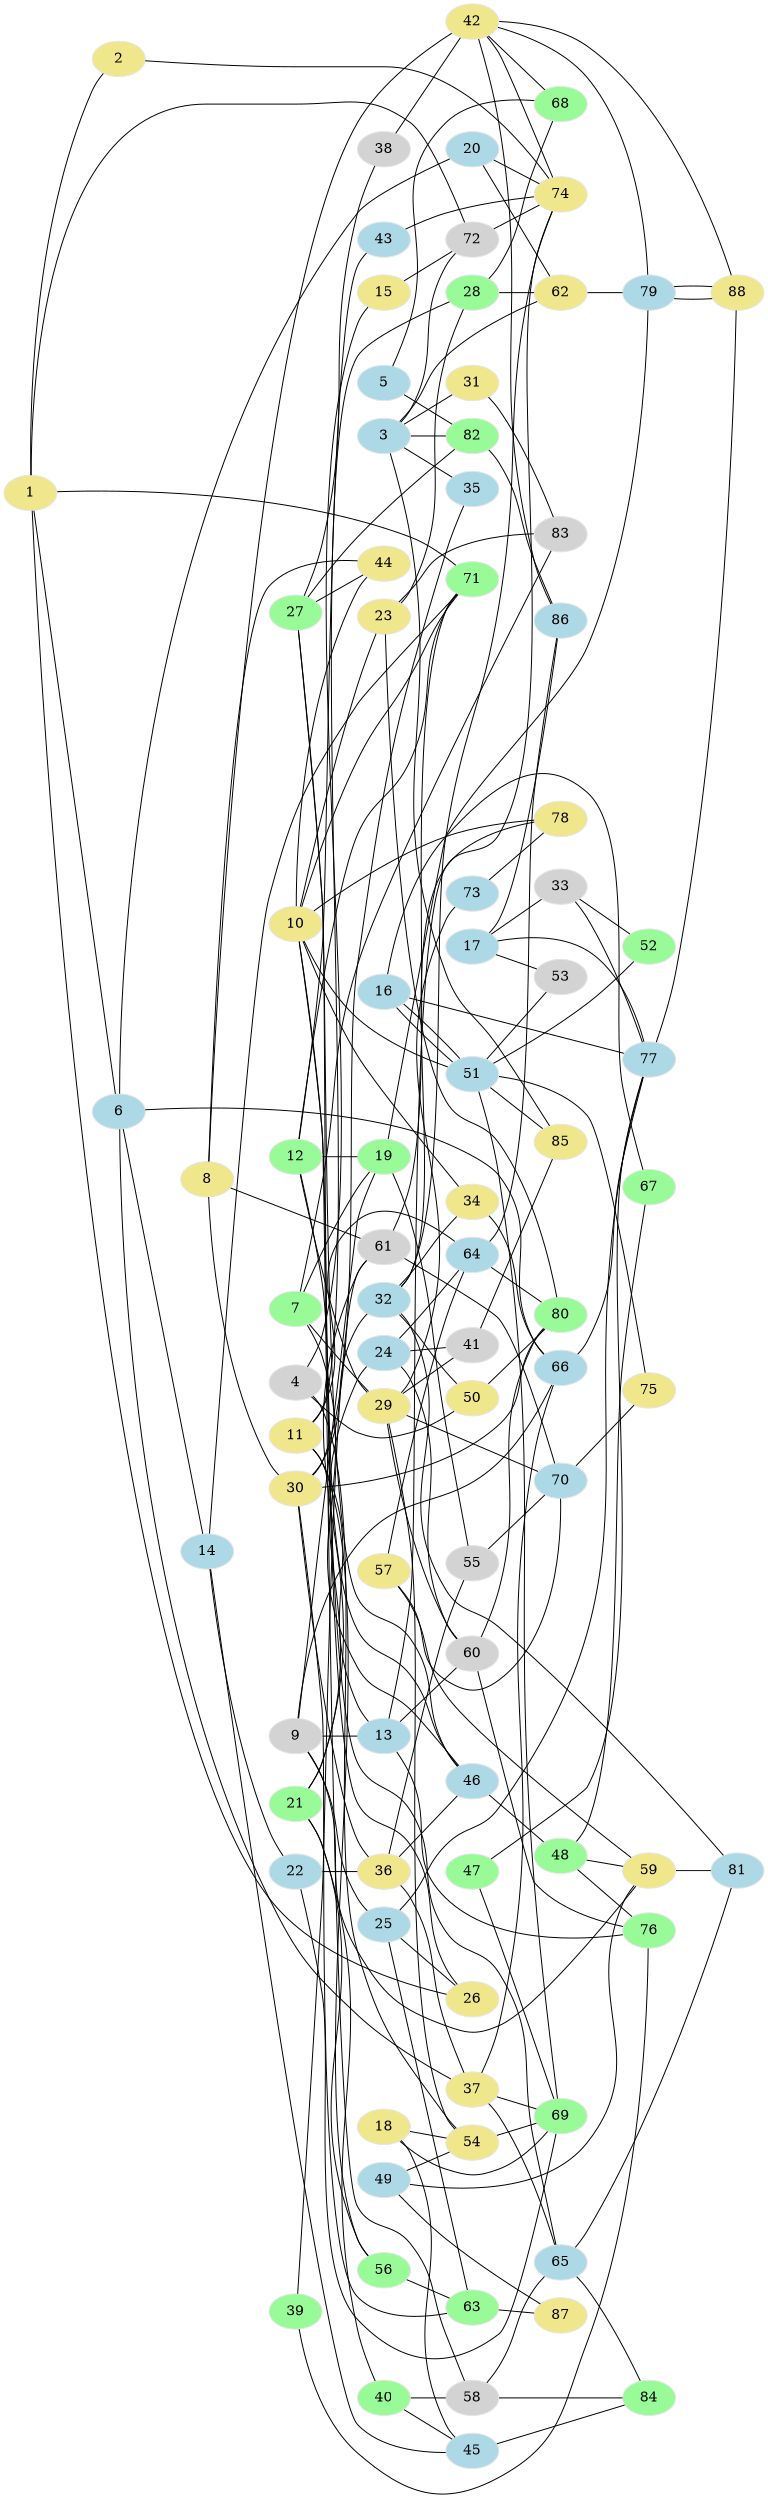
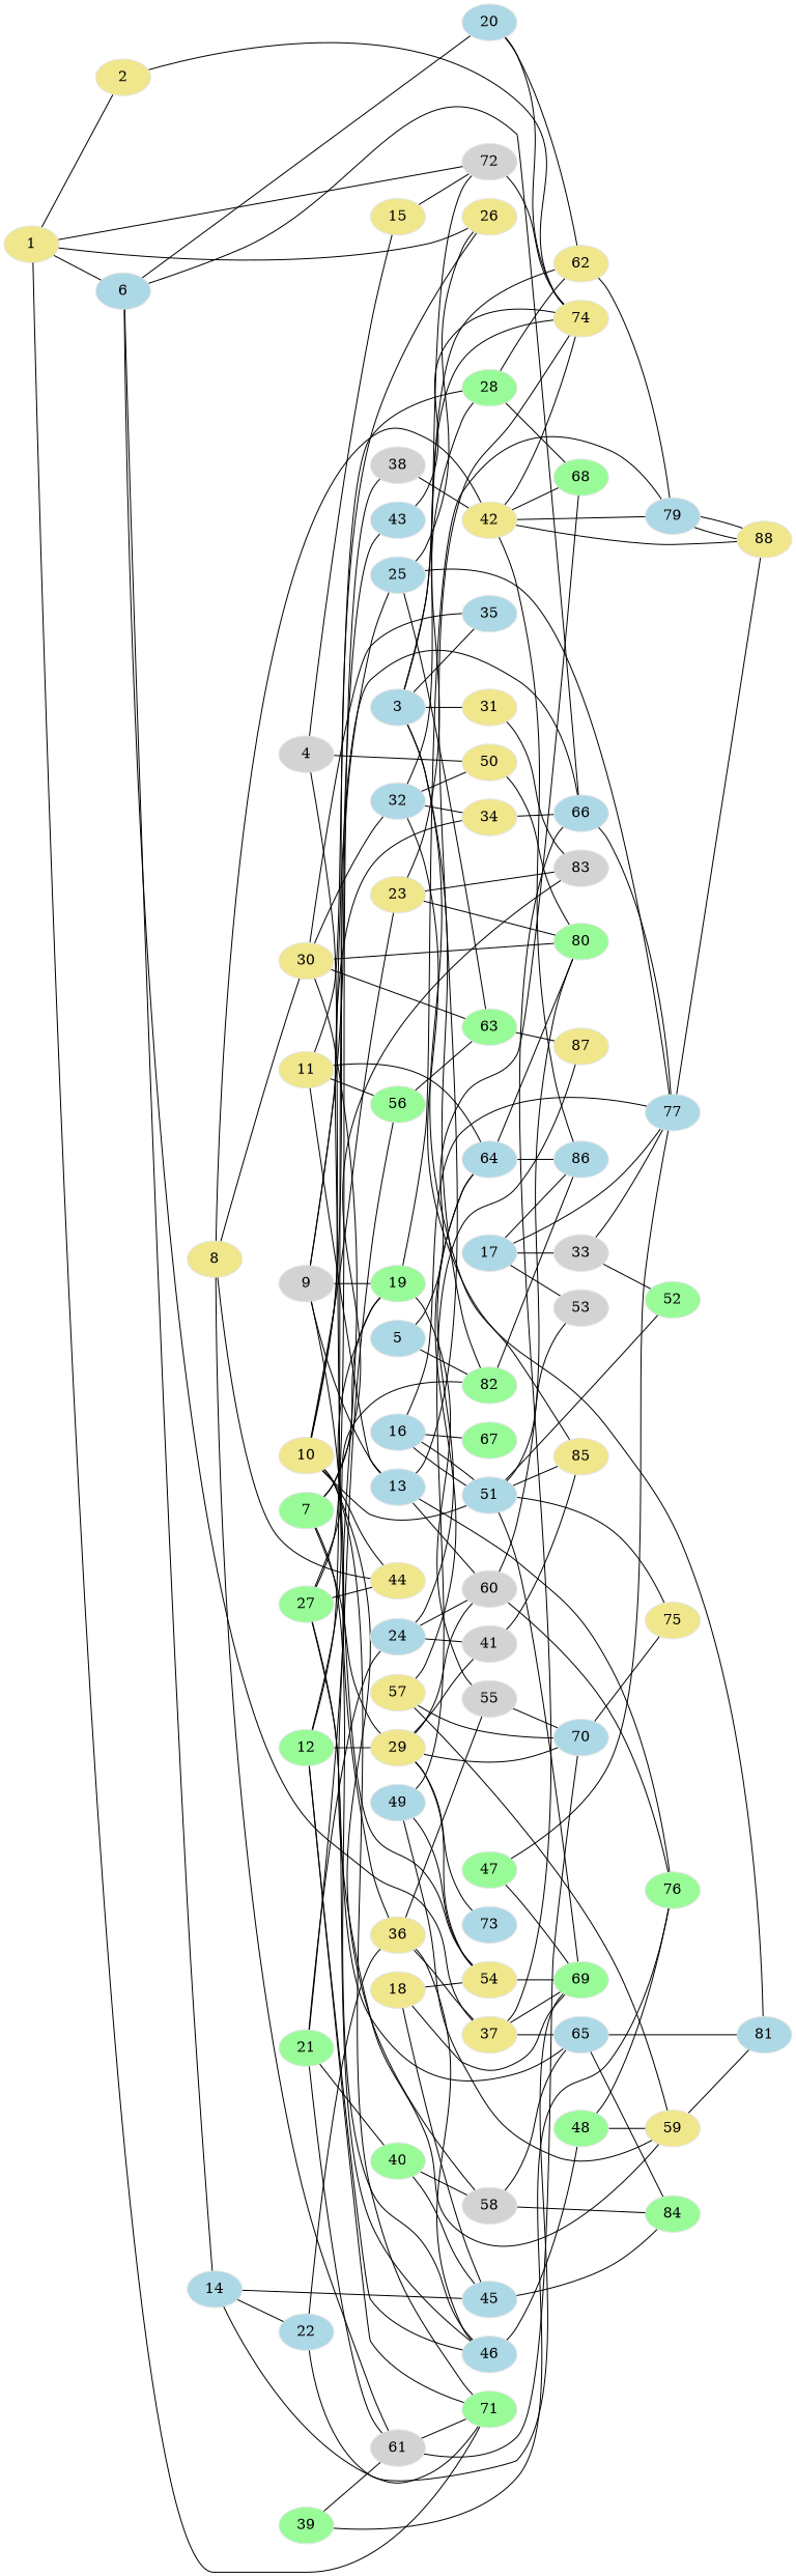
  graph {
    rankdir=LR
    node [color=gray90 fillcolor=khaki style=filled]
    1
    2
    6 [fillcolor=lightblue]
    26
    71 [fillcolor=palegreen]
    72 [fillcolor=lightgrey]
    74
    14 [fillcolor=lightblue]
    20 [fillcolor=lightblue]
    37
    66 [fillcolor=lightblue]
    3 [fillcolor=lightblue]
    31
    35 [fillcolor=lightblue]
    62
    82 [fillcolor=palegreen]
    85
    83 [fillcolor=lightgrey]
    79 [fillcolor=lightblue]
    86 [fillcolor=lightblue]
    4 [fillcolor=lightgrey]
    15
    50
    54
    80 [fillcolor=palegreen]
    69 [fillcolor=palegreen]
    5 [fillcolor=lightblue]
    68 [fillcolor=palegreen]
    22 [fillcolor=lightblue]
    45 [fillcolor=lightblue]
    65 [fillcolor=lightblue]
    77 [fillcolor=lightblue]
    7 [fillcolor=palegreen]
    19 [fillcolor=palegreen]
    29
    46 [fillcolor=lightblue]
    55 [fillcolor=lightgrey]
    60 [fillcolor=lightgrey]
    41 [fillcolor=lightgrey]
    70 [fillcolor=lightblue]
    73 [fillcolor=lightblue]
    48 [fillcolor=palegreen]
    8
    30
    42
    44
    61 [fillcolor=lightgrey]
    36
    63 [fillcolor=palegreen]
    32 [fillcolor=lightblue]
    88
    9 [fillcolor=lightgrey]
    13 [fillcolor=lightblue]
    25 [fillcolor=lightblue]
    59
    76 [fillcolor=palegreen]
    81 [fillcolor=lightblue]
    10
    23
    34
    51 [fillcolor=lightblue]
    58 [fillcolor=lightgrey]
-   78
    28 [fillcolor=palegreen]
    53 [fillcolor=lightgrey]
    52 [fillcolor=palegreen]
    75
    84 [fillcolor=palegreen]
    11
    56 [fillcolor=palegreen]
    64 [fillcolor=lightblue]
    12 [fillcolor=palegreen]
    43 [fillcolor=lightblue]
    16 [fillcolor=lightblue]
    67 [fillcolor=palegreen]
    17 [fillcolor=lightblue]
    33 [fillcolor=lightgrey]
    18
    21 [fillcolor=palegreen]
    24 [fillcolor=lightblue]
    40 [fillcolor=palegreen]
    87
    27 [fillcolor=palegreen]
    38 [fillcolor=lightgrey]
    39 [fillcolor=palegreen]
    47 [fillcolor=palegreen]
    49 [fillcolor=lightblue]
    57
    1 -- 2
    1 -- 6
    1 -- 26
    1 -- 71
    1 -- 72
    2 -- 74
    6 -- 14
    6 -- 20
    6 -- 37
    6 -- 66
    72 -- 74
    14 -- 71
    14 -- 22
    14 -- 45
    20 -- 74
    20 -- 62
    37 -- 66
    37 -- 69
    37 -- 65
    66 -- 77
    3 -- 72
    3 -- 31
    3 -- 35
    3 -- 62
    3 -- 82
    3 -- 85
    31 -- 83
    62 -- 79
    82 -- 86
    79 -- 88
    79 -- 88
    4 -- 15
    4 -- 50
    4 -- 54
    15 -- 72
    50 -- 80
    54 -- 69
    5 -- 82
    5 -- 68
    22 -- 69
    22 -- 36
    45 -- 84
    65 -- 81
    65 -- 84
    77 -- 88
    7 -- 83
    7 -- 19
    7 -- 29
    7 -- 46
    19 -- 79
    19 -- 55
    29 -- 54
    29 -- 60
    29 -- 41
    29 -- 70
    29 -- 73
    46 -- 48
    55 -- 70
    60 -- 80
    60 -- 76
    41 -- 85
    70 -- 75
-   73 -- 78
    48 -- 59
    48 -- 76
-   48 -- 67
    8 -- 30
    8 -- 42
    8 -- 44
    8 -- 61
    30 -- 35
    30 -- 80
    30 -- 36
    30 -- 63
    30 -- 32
    42 -- 74
    42 -- 79
    42 -- 86
    42 -- 68
    42 -- 88
    61 -- 71
    61 -- 70
    36 -- 37
    36 -- 46
    36 -- 55
    63 -- 87
    32 -- 74
    32 -- 50
    32 -- 81
    32 -- 34
-   32 -- 78
    9 -- 66
    9 -- 19
    9 -- 13
    9 -- 25
    9 -- 59
    13 -- 74
    13 -- 60
    13 -- 76
    25 -- 26
    25 -- 77
    25 -- 63
    59 -- 81
    10 -- 26
    10 -- 71
    10 -- 44
    10 -- 23
    10 -- 34
    10 -- 51
    10 -- 58
-   10 -- 78
    23 -- 83
    23 -- 80
    23 -- 28
    34 -- 66
    51 -- 85
    51 -- 69
    51 -- 53
    51 -- 52
    51 -- 75
    58 -- 65
    58 -- 84
    28 -- 62
    28 -- 68
    11 -- 13
    11 -- 28
    11 -- 56
    11 -- 64
    56 -- 63
    64 -- 86
    64 -- 80
    12 -- 71
    12 -- 19
    12 -- 29
    12 -- 46
    12 -- 43
    43 -- 74
    16 -- 77
    16 -- 51
    16 -- 51
    16 -- 67
    17 -- 86
    17 -- 77
    17 -- 53
    17 -- 33
    33 -- 77
    33 -- 52
    18 -- 54
    18 -- 69
    18 -- 45
    21 -- 61
    21 -- 56
    21 -- 24
    21 -- 40
    24 -- 60
    24 -- 41
    24 -- 64
    40 -- 45
    40 -- 58
    27 -- 82
    27 -- 65
    27 -- 46
    27 -- 44
    27 -- 38
    38 -- 42
    39 -- 61
    39 -- 76
    47 -- 69
    47 -- 77
    49 -- 54
    49 -- 59
    49 -- 87
    57 -- 70
    57 -- 59
    57 -- 64
  }
